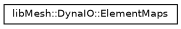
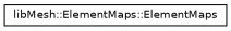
  digraph {
    rankdir=LR
-   n1 [color=black fillcolor=white fontname=Helvetica fontsize=10 height=0.2 label="libMesh::DynaIO::ElementMaps" shape=record style=filled width=0.4]
+   n1 [color=black fillcolor=white fontname=Helvetica fontsize=10 height=0.2 label="libMesh::ElementMaps::ElementMaps" shape=record style=filled width=0.4]
  }
